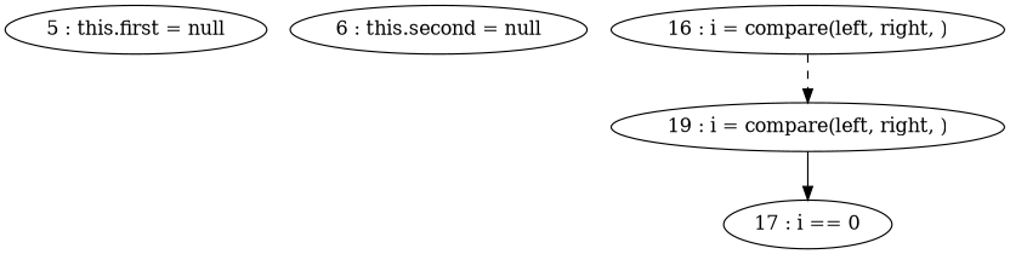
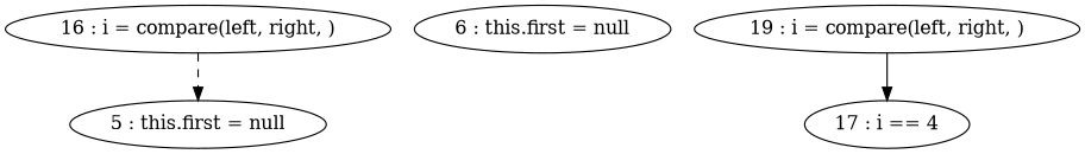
  digraph {
    "5 : this.first = null"
-   "6 : this.second = null"
+   "6 : this.second = null" [label="6 : this.first = null"]
    "16 : i = compare(left, right, )"
    "19 : i = compare(left, right, )"
-   "17 : i == 0"
-   "16 : i = compare(left, right, )" -> "19 : i = compare(left, right, )" [style=dashed]
+   "17 : i == 0" [label="17 : i == 4"]
+   "16 : i = compare(left, right, )" -> "5 : this.first = null" [style=dashed]
    "19 : i = compare(left, right, )" -> "17 : i == 0"
  }
